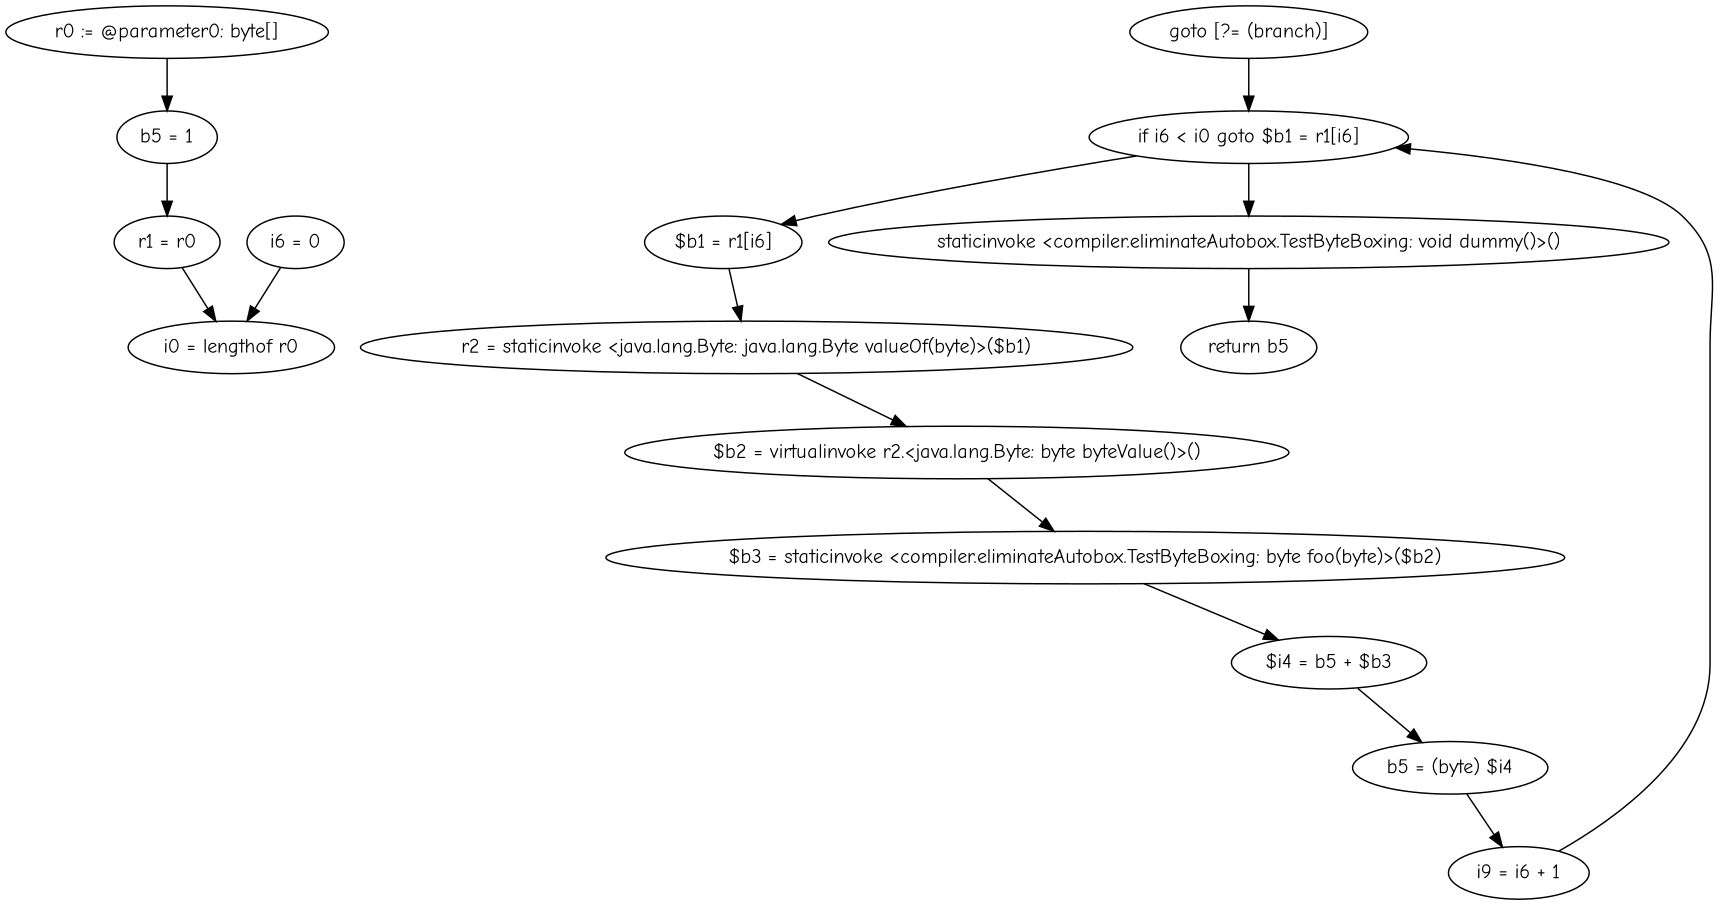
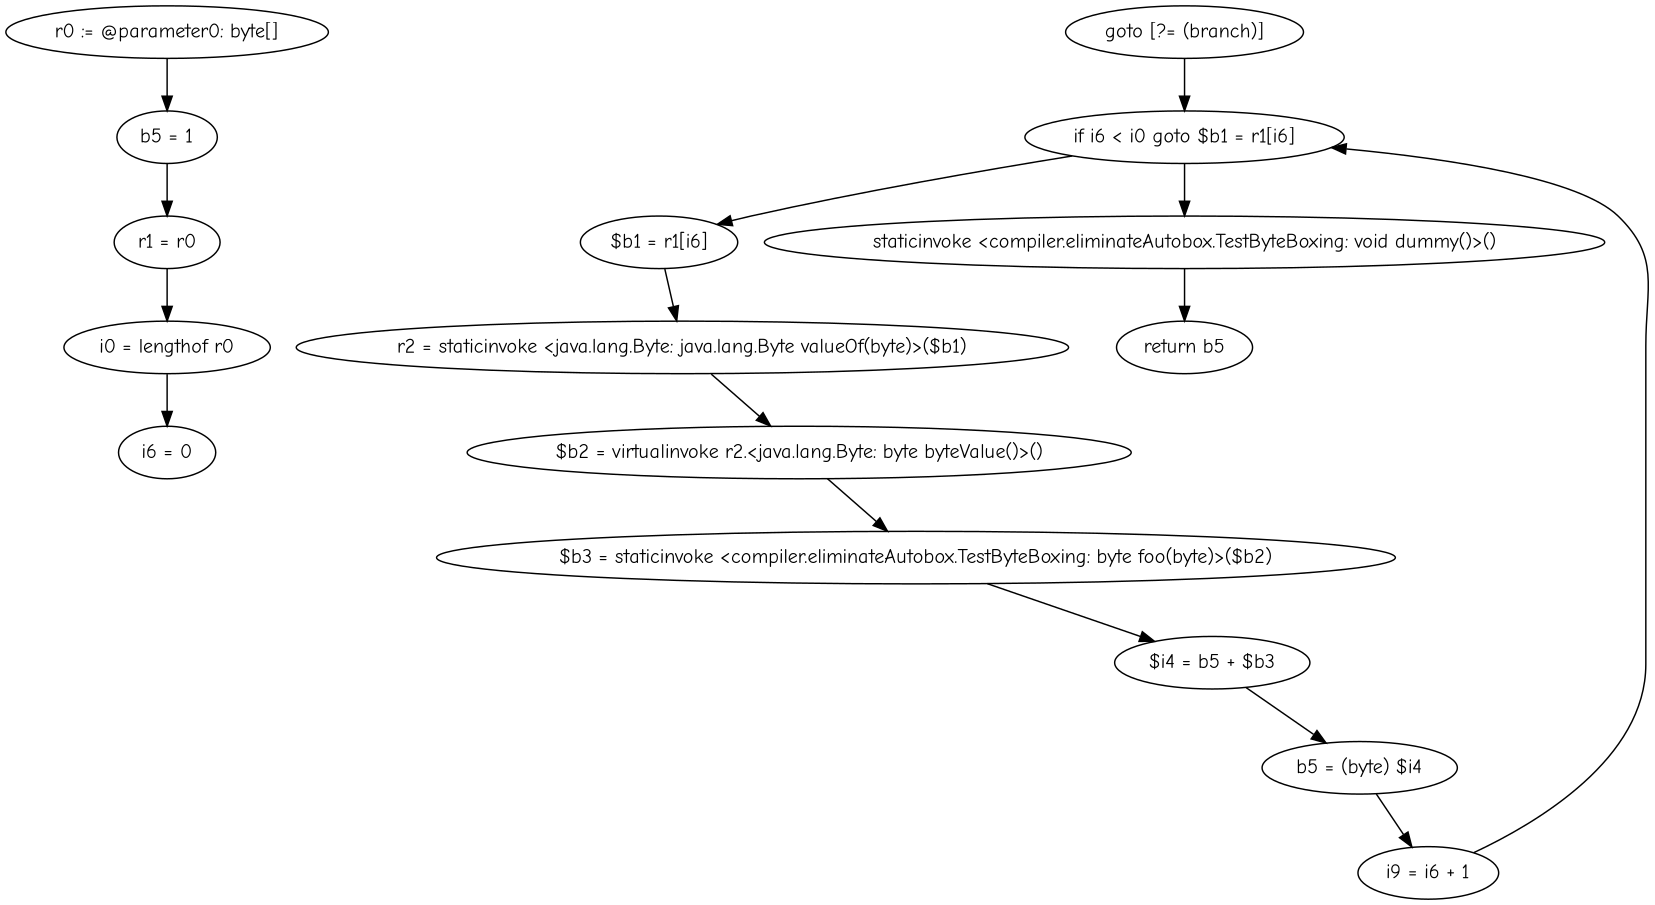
  digraph {
    fontname="Comic Neue"
    node [fontname="Comic Neue"]
    edge [fontname="Comic Neue"]
    "r0 := @parameter0: byte[]"
    "b5 = 1"
    "r1 = r0"
    "i0 = lengthof r0"
    "i6 = 0"
    "goto [?= (branch)]"
    "if i6 < i0 goto $b1 = r1[i6]"
    "$b1 = r1[i6]"
    "staticinvoke <compiler.eliminateAutobox.TestByteBoxing: void dummy()>()"
    "r2 = staticinvoke <java.lang.Byte: java.lang.Byte valueOf(byte)>($b1)"
    "$b2 = virtualinvoke r2.<java.lang.Byte: byte byteValue()>()"
    "$b3 = staticinvoke <compiler.eliminateAutobox.TestByteBoxing: byte foo(byte)>($b2)"
    "$i4 = b5 + $b3"
    "b5 = (byte) $i4"
    n15 [label="i9 = i6 + 1"]
    "return b5"
    "r0 := @parameter0: byte[]" -> "b5 = 1"
    "b5 = 1" -> "r1 = r0"
    "r1 = r0" -> "i0 = lengthof r0"
-   "i6 = 0" -> "i0 = lengthof r0"
+   "i0 = lengthof r0" -> "i6 = 0"
    "goto [?= (branch)]" -> "if i6 < i0 goto $b1 = r1[i6]"
    "if i6 < i0 goto $b1 = r1[i6]" -> "$b1 = r1[i6]"
    "if i6 < i0 goto $b1 = r1[i6]" -> "staticinvoke <compiler.eliminateAutobox.TestByteBoxing: void dummy()>()"
    "$b1 = r1[i6]" -> "r2 = staticinvoke <java.lang.Byte: java.lang.Byte valueOf(byte)>($b1)"
    "staticinvoke <compiler.eliminateAutobox.TestByteBoxing: void dummy()>()" -> "return b5"
    "r2 = staticinvoke <java.lang.Byte: java.lang.Byte valueOf(byte)>($b1)" -> "$b2 = virtualinvoke r2.<java.lang.Byte: byte byteValue()>()"
    "$b2 = virtualinvoke r2.<java.lang.Byte: byte byteValue()>()" -> "$b3 = staticinvoke <compiler.eliminateAutobox.TestByteBoxing: byte foo(byte)>($b2)"
    "$b3 = staticinvoke <compiler.eliminateAutobox.TestByteBoxing: byte foo(byte)>($b2)" -> "$i4 = b5 + $b3"
    "$i4 = b5 + $b3" -> "b5 = (byte) $i4"
    "b5 = (byte) $i4" -> n15
    n15 -> "if i6 < i0 goto $b1 = r1[i6]"
  }
